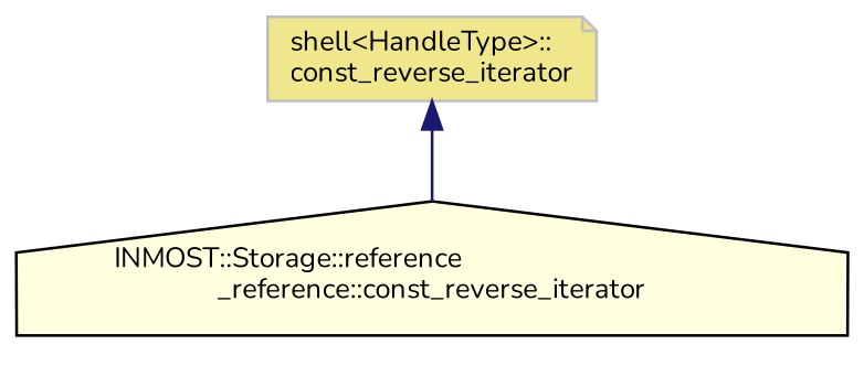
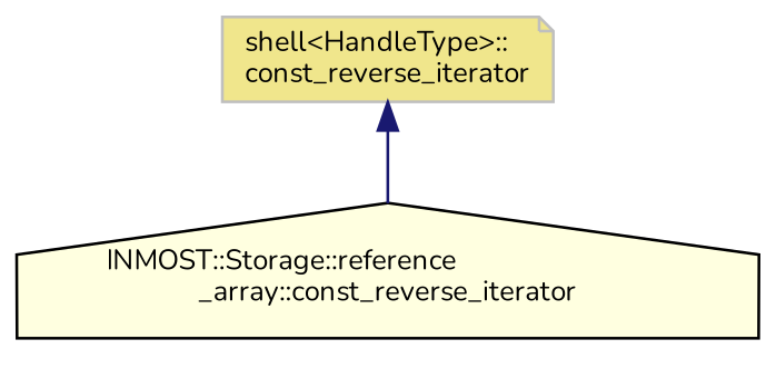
  digraph {
    fontname=Nunito
    node [fontname=Nunito fontsize=10 style=filled]
-   n1 [color=black fillcolor=lightyellow fontcolor=black height=0.2 label="INMOST::Storage::reference\l_reference::const_reverse_iterator" shape=house width=0.4]
+   n1 [color=black fillcolor=lightyellow fontcolor=black height=0.2 label="INMOST::Storage::reference\l_array::const_reverse_iterator" shape=house width=0.4]
    n2 [color=grey75 fillcolor=khaki height=0.2 label="shell\<HandleType\>::\lconst_reverse_iterator" shape=note width=0.4]
    n2 -> n1 [color=midnightblue dir=back fontname=Nunito fontsize=10 labelfontname=Helvetica labelfontsize=10 style=solid]
  }
